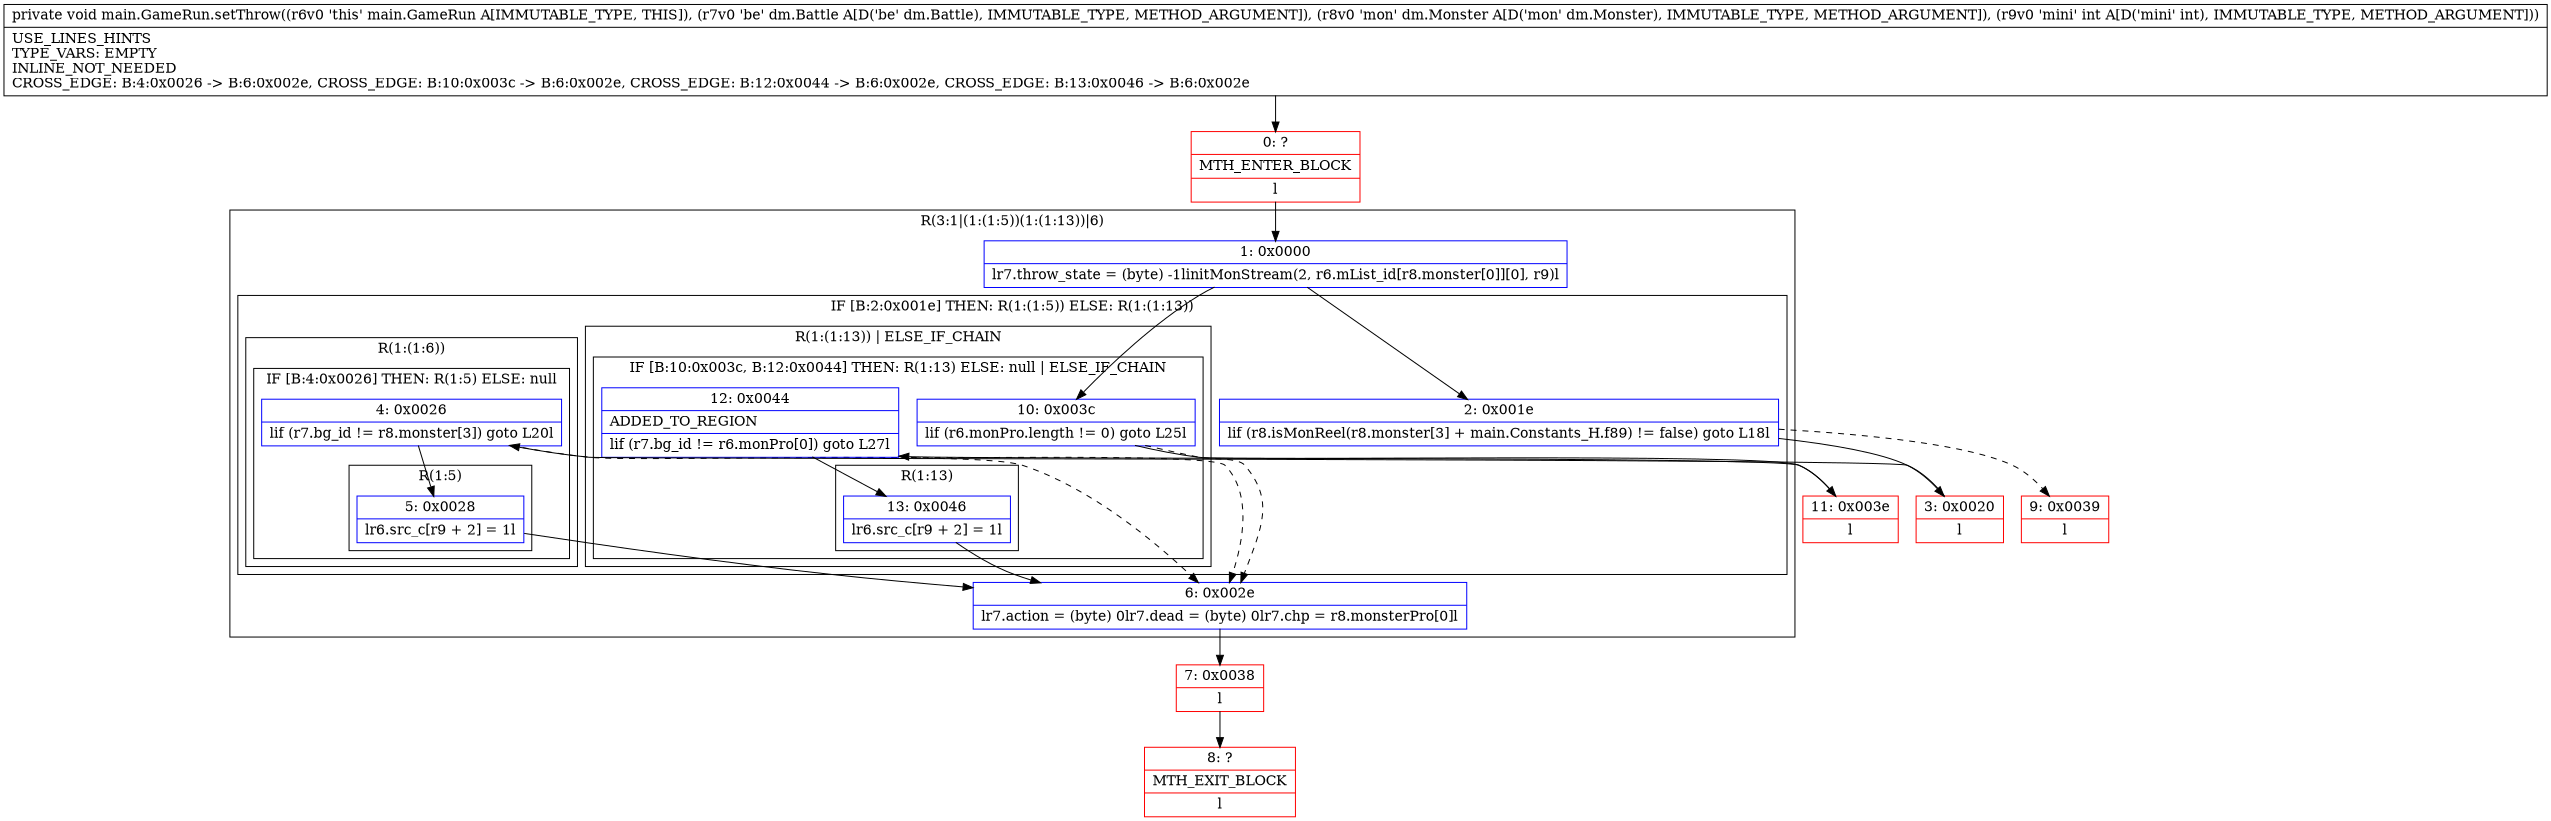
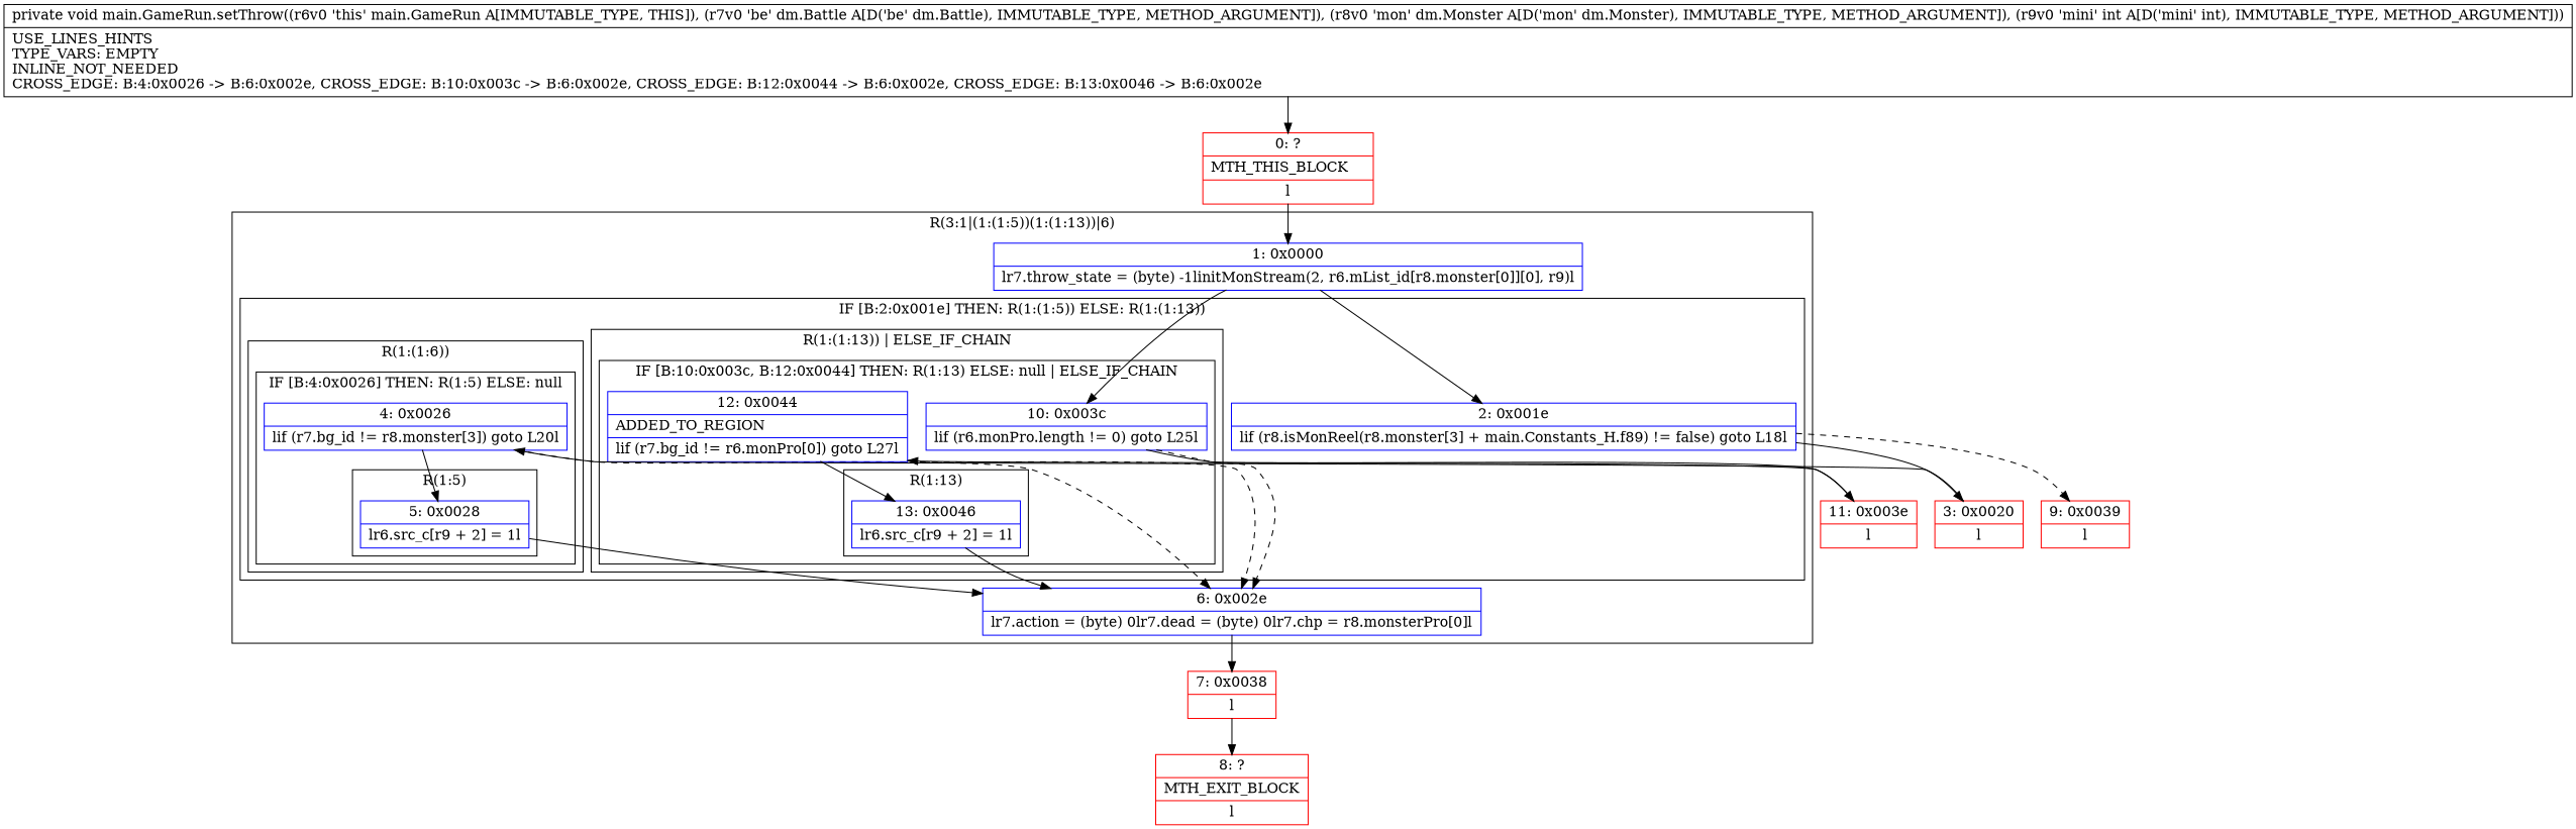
  digraph {
    node [color=blue shape=record]
    n1 [label="{5\:\ 0x0028|lr6.src_c[r9 + 2] = 1l}"]
    n2 [label="{4\:\ 0x0026|lif (r7.bg_id != r8.monster[3]) goto L20l}"]
    n3 [label="{13\:\ 0x0046|lr6.src_c[r9 + 2] = 1l}"]
    n4 [label="{10\:\ 0x003c|lif (r6.monPro.length != 0) goto L25l}"]
    n5 [label="{12\:\ 0x0044|ADDED_TO_REGION\l|lif (r7.bg_id != r6.monPro[0]) goto L27l}"]
    n6 [label="{2\:\ 0x001e|lif (r8.isMonReel(r8.monster[3] + main.Constants_H.f89) != false) goto L18l}"]
    n7 [label="{1\:\ 0x0000|lr7.throw_state = (byte) \-1linitMonStream(2, r6.mList_id[r8.monster[0]][0], r9)l}"]
    n8 [label="{6\:\ 0x002e|lr7.action = (byte) 0lr7.dead = (byte) 0lr7.chp = r8.monsterPro[0]l}"]
    n9 [color=red label="{11\:\ 0x003e|l}"]
    n10 [color=red label="{3\:\ 0x0020|l}"]
    n11 [color=red label="{9\:\ 0x0039|l}"]
    n12 [color=red label="{7\:\ 0x0038|l}"]
    n13 [color=red label="{8\:\ ?|MTH_EXIT_BLOCK\l|l}"]
-   n14 [color=red label="{0\:\ ?|MTH_ENTER_BLOCK\l|l}"]
+   n14 [color=red label="{0\:\ ?|MTH_THIS_BLOCK\l|l}"]
    n15 [label="{private void main.GameRun.setThrow((r6v0 'this' main.GameRun A[IMMUTABLE_TYPE, THIS]), (r7v0 'be' dm.Battle A[D('be' dm.Battle), IMMUTABLE_TYPE, METHOD_ARGUMENT]), (r8v0 'mon' dm.Monster A[D('mon' dm.Monster), IMMUTABLE_TYPE, METHOD_ARGUMENT]), (r9v0 'mini' int A[D('mini' int), IMMUTABLE_TYPE, METHOD_ARGUMENT]))  | USE_LINES_HINTS\lTYPE_VARS: EMPTY\lINLINE_NOT_NEEDED\lCROSS_EDGE: B:4:0x0026 \-\> B:6:0x002e, CROSS_EDGE: B:10:0x003c \-\> B:6:0x002e, CROSS_EDGE: B:12:0x0044 \-\> B:6:0x002e, CROSS_EDGE: B:13:0x0046 \-\> B:6:0x002e\l}" color=""]
    subgraph cluster_1 {
      label="R(3:1|(1:(1:5))(1:(1:13))|6)"
      n7
      n8
      subgraph cluster_2 {
        label="IF [B:2:0x001e] THEN: R(1:(1:5)) ELSE: R(1:(1:13))"
        n6
        subgraph cluster_3 {
          label="R(1:(1:6))"
          subgraph cluster_4 {
            label="IF [B:4:0x0026] THEN: R(1:5) ELSE: null"
            n2
            subgraph cluster_5 {
              label="R(1:5)"
              n1
            }
          }
        }
        subgraph cluster_6 {
          label="R(1:(1:13)) | ELSE_IF_CHAIN\l"
          subgraph cluster_7 {
            label="IF [B:10:0x003c, B:12:0x0044] THEN: R(1:13) ELSE: null | ELSE_IF_CHAIN\l"
            n4
            n5
            subgraph cluster_8 {
              label="R(1:13)"
              n3
            }
          }
        }
      }
    }
    n1 -> n8
    n2 -> n1
    n2 -> n8 [style=dashed]
    n3 -> n8
    n4 -> n8 [style=dashed]
    n4 -> n9
    n5 -> n3
    n5 -> n8 [style=dashed]
    n6 -> n10
    n6 -> n11 [style=dashed]
    n7 -> n4
    n7 -> n6
    n8 -> n12
    n9 -> n5
    n10 -> n2
    n12 -> n13
    n14 -> n7
    n15 -> n14
  }
